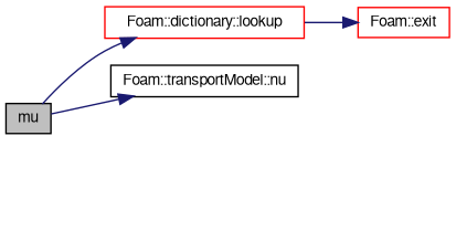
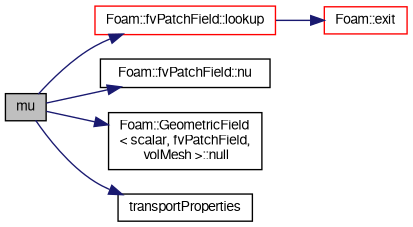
  digraph {
    rankdir=LR
    node [color=black fontname=FreeSans fontsize=10 shape=record]
    edge [color=midnightblue fontname=FreeSans fontsize=10 labelfontname=FreeSans labelfontsize=10 style=solid]
    n1 [fillcolor=grey75 fontcolor=black height=0.2 label=mu style=filled width=0.4]
-   n2 [color=red height=0.2 label="Foam::dictionary::lookup" width=0.4]
-   n3 [height=0.2 label="Foam::transportModel::nu" width=0.4]
+   n2 [color=red height=0.2 label="Foam::fvPatchField::lookup" width=0.4]
+   n3 [height=0.2 label="Foam::fvPatchField::nu" width=0.4]
+   n4 [height=0.2 label="Foam::GeometricField\l\< scalar, fvPatchField,\l volMesh \>::null" width=0.4]
+   n5 [height=0.2 label=transportProperties width=0.4]
    n6 [color=red height=0.2 label="Foam::exit" width=0.4]
    n1 -> n2
    n1 -> n3
+   n1 -> n4
+   n1 -> n5
    n2 -> n6
  }
